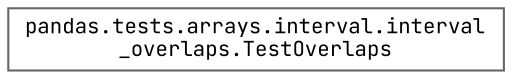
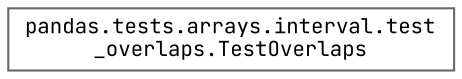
  digraph {
    rankdir=LR
    fontname="JetBrains Mono"
-   n1 [color=grey40 fillcolor=white fontname="JetBrains Mono" fontsize=10 height=0.2 label="pandas.tests.arrays.interval.interval\l_overlaps.TestOverlaps" shape=box style=filled width=0.4]
+   n1 [color=grey40 fillcolor=white fontname="JetBrains Mono" fontsize=10 height=0.2 label="pandas.tests.arrays.interval.test\l_overlaps.TestOverlaps" shape=box style=filled width=0.4]
  }
